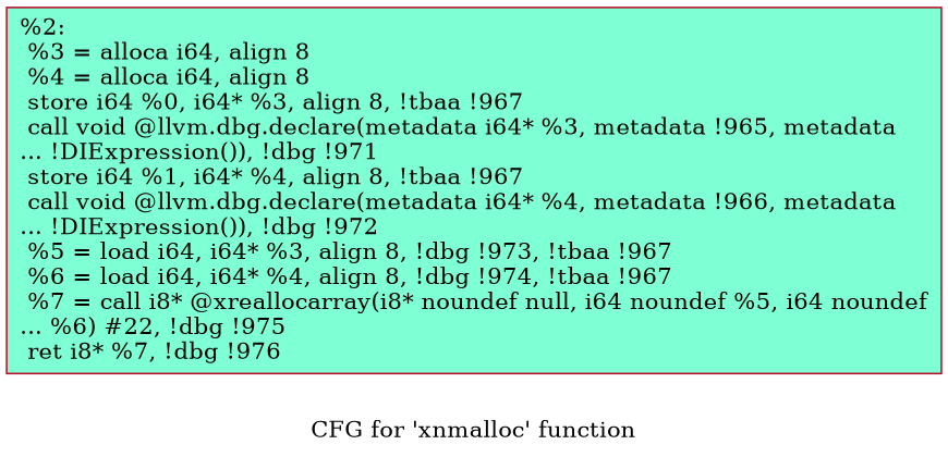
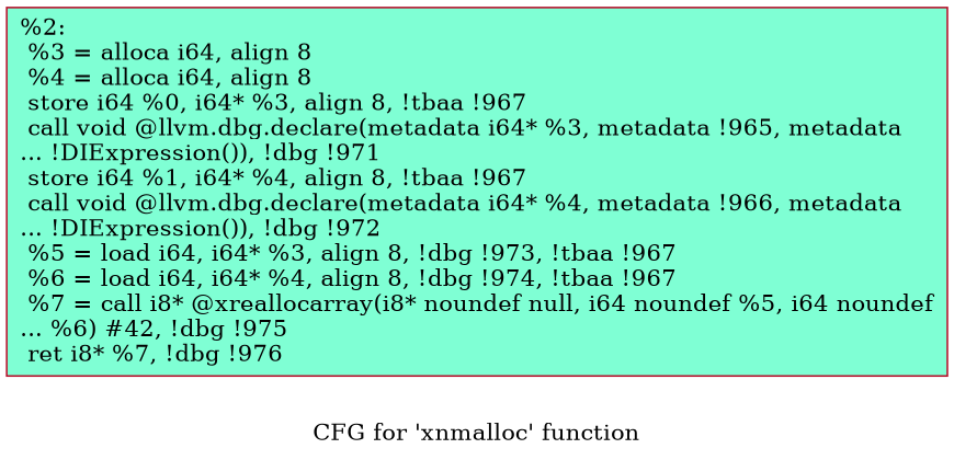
  digraph {
    label="CFG for 'xnmalloc' function"
    rankdir=LR
-   n1 [color="#b70d28ff" fillcolor=aquamarine label="{%2:\l  %3 = alloca i64, align 8\l  %4 = alloca i64, align 8\l  store i64 %0, i64* %3, align 8, !tbaa !967\l  call void @llvm.dbg.declare(metadata i64* %3, metadata !965, metadata\l... !DIExpression()), !dbg !971\l  store i64 %1, i64* %4, align 8, !tbaa !967\l  call void @llvm.dbg.declare(metadata i64* %4, metadata !966, metadata\l... !DIExpression()), !dbg !972\l  %5 = load i64, i64* %3, align 8, !dbg !973, !tbaa !967\l  %6 = load i64, i64* %4, align 8, !dbg !974, !tbaa !967\l  %7 = call i8* @xreallocarray(i8* noundef null, i64 noundef %5, i64 noundef\l... %6) #22, !dbg !975\l  ret i8* %7, !dbg !976\l}" shape=record style=filled]
+   n1 [color="#b70d28ff" fillcolor=aquamarine label="{%2:\l  %3 = alloca i64, align 8\l  %4 = alloca i64, align 8\l  store i64 %0, i64* %3, align 8, !tbaa !967\l  call void @llvm.dbg.declare(metadata i64* %3, metadata !965, metadata\l... !DIExpression()), !dbg !971\l  store i64 %1, i64* %4, align 8, !tbaa !967\l  call void @llvm.dbg.declare(metadata i64* %4, metadata !966, metadata\l... !DIExpression()), !dbg !972\l  %5 = load i64, i64* %3, align 8, !dbg !973, !tbaa !967\l  %6 = load i64, i64* %4, align 8, !dbg !974, !tbaa !967\l  %7 = call i8* @xreallocarray(i8* noundef null, i64 noundef %5, i64 noundef\l... %6) #42, !dbg !975\l  ret i8* %7, !dbg !976\l}" shape=record style=filled]
  }
